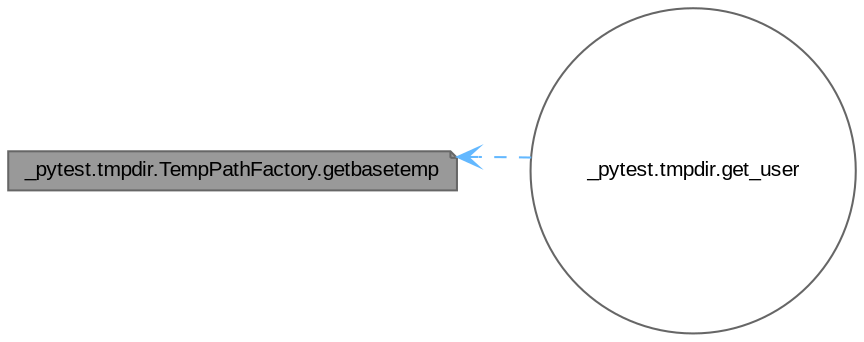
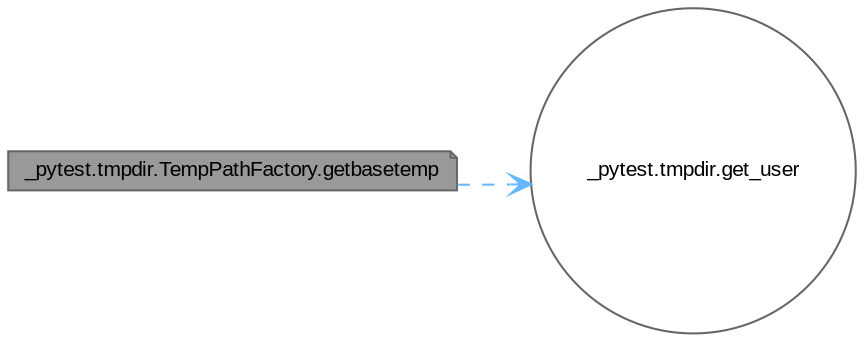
  digraph {
    rankdir=LR
    fontname="Liberation Sans"
    node [fontname="Liberation Sans" fontsize=10 style=filled]
    n1 [color=gray40 fillcolor=grey60 fontcolor=black height=0.2 label="_pytest.tmpdir.TempPathFactory.getbasetemp" shape=note width=0.4]
    n2 [color=grey40 fillcolor=white height=0.2 label="_pytest.tmpdir.get_user" shape=circle width=0.4]
-   n2 -> n1 [color=steelblue1 fontname="Liberation Sans" fontsize=10 labelfontname=Helvetica labelfontsize=10 style=dashed arrowhead=vee]
+   n1 -> n2 [color=steelblue1 fontname="Liberation Sans" fontsize=10 labelfontname=Helvetica labelfontsize=10 style=dashed arrowhead=vee]
  }
